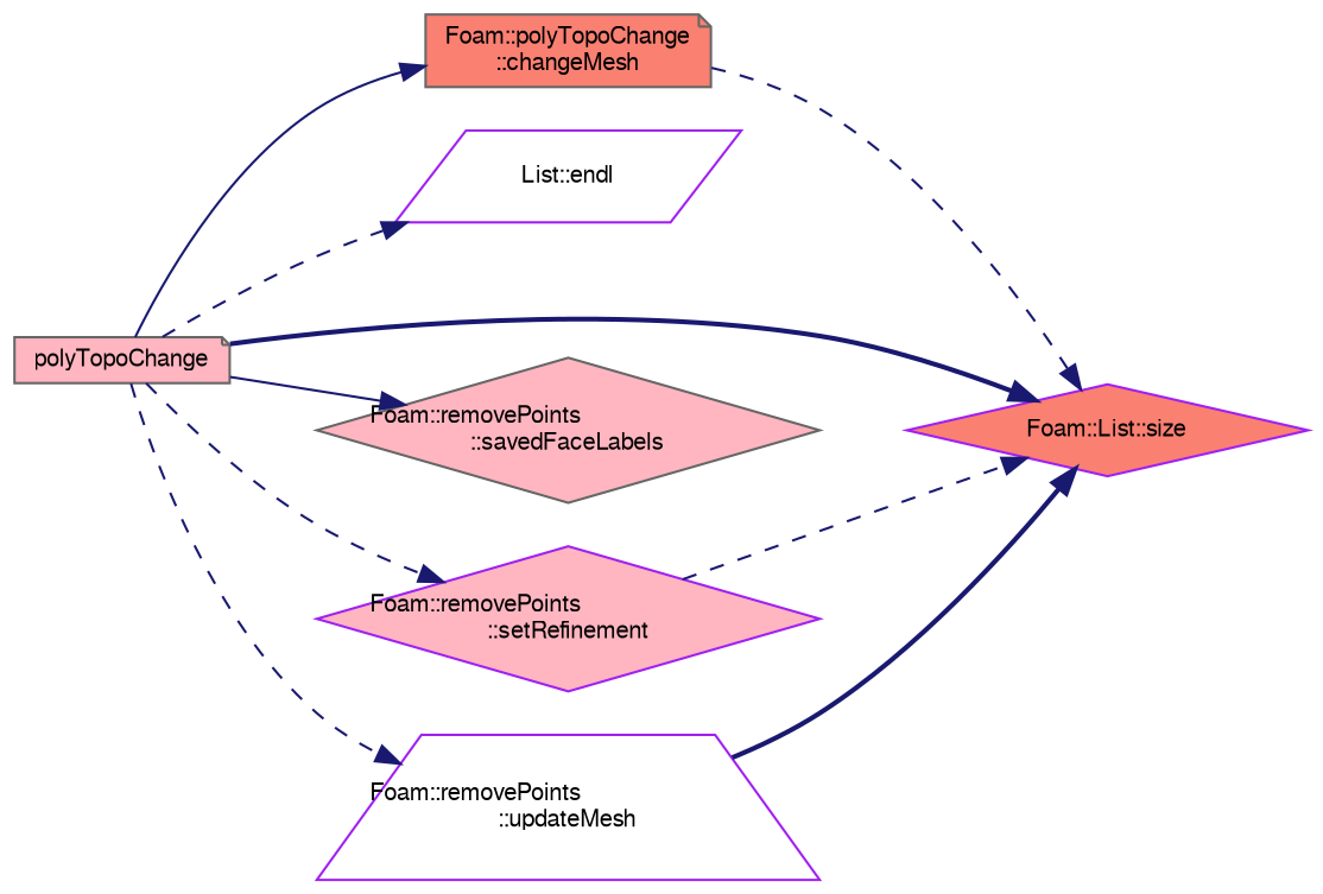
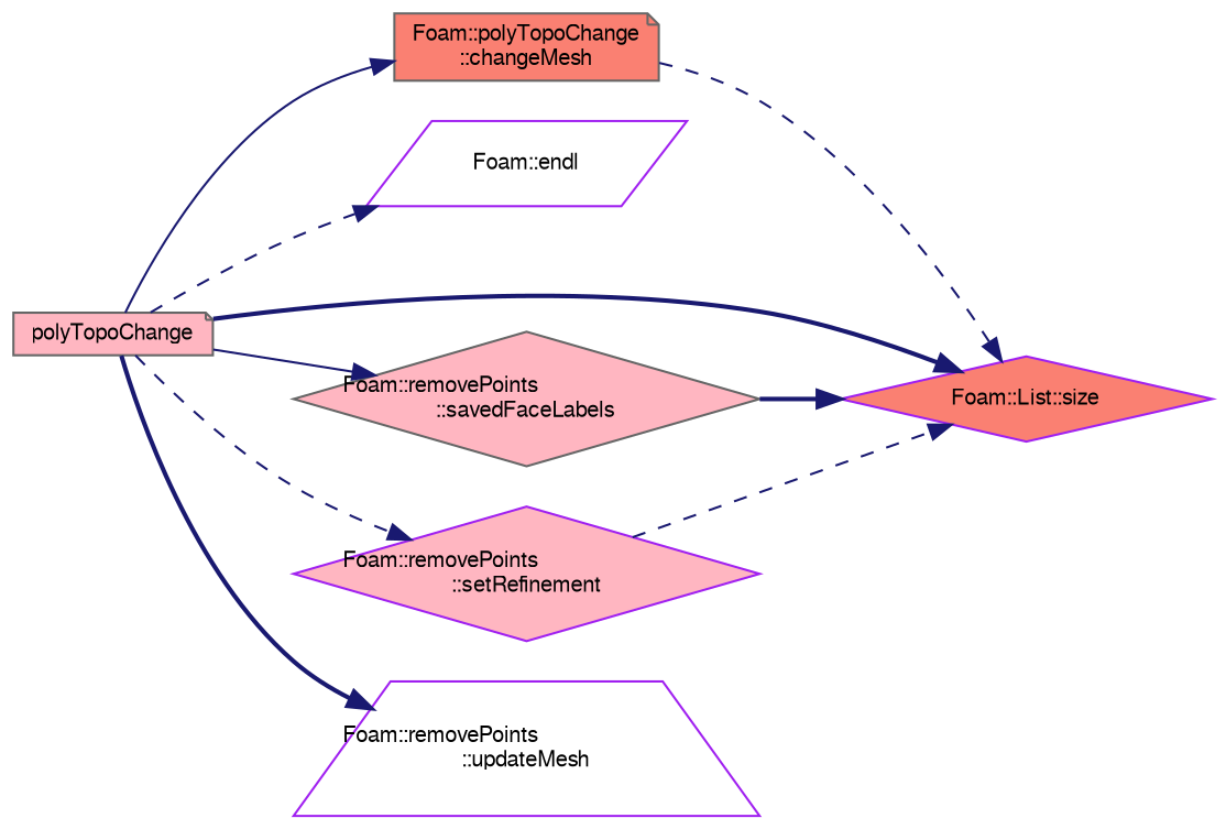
  digraph {
    rankdir=LR
    node [color=purple fillcolor=lightpink fontname=FreeSans fontsize=10 shape=diamond style=filled]
    edge [color=midnightblue fontname=FreeSans fontsize=10 labelfontname=FreeSans labelfontsize=10 style=dashed]
    n1 [color=gray40 fontcolor=black height=0.2 label=polyTopoChange shape=note width=0.4]
    n2 [color=gray40 fillcolor=salmon height=0.2 label="Foam::polyTopoChange\l::changeMesh" shape=note width=0.4]
-   n3 [fillcolor=white height=0.2 label="List::endl" shape=parallelogram width=0.4]
+   n3 [fillcolor=white height=0.2 label="Foam::endl" shape=parallelogram width=0.4]
    n4 [fillcolor=salmon height=0.2 label="Foam::List::size" width=0.4]
    n5 [color=gray40 height=0.2 label="Foam::removePoints\l::savedFaceLabels" width=0.4]
    n6 [height=0.2 label="Foam::removePoints\l::setRefinement" width=0.4]
    n7 [fillcolor=white height=0.2 label="Foam::removePoints\l::updateMesh" shape=trapezium width=0.4]
    n1 -> n2 [style=solid]
    n1 -> n3
    n1 -> n4 [style=bold]
    n1 -> n5 [style=solid]
    n1 -> n6
-   n1 -> n7
+   n1 -> n7 [style=bold]
    n2 -> n4
    n6 -> n4
-   n7 -> n4 [style=bold]
+   n5 -> n4 [style=bold]
  }
